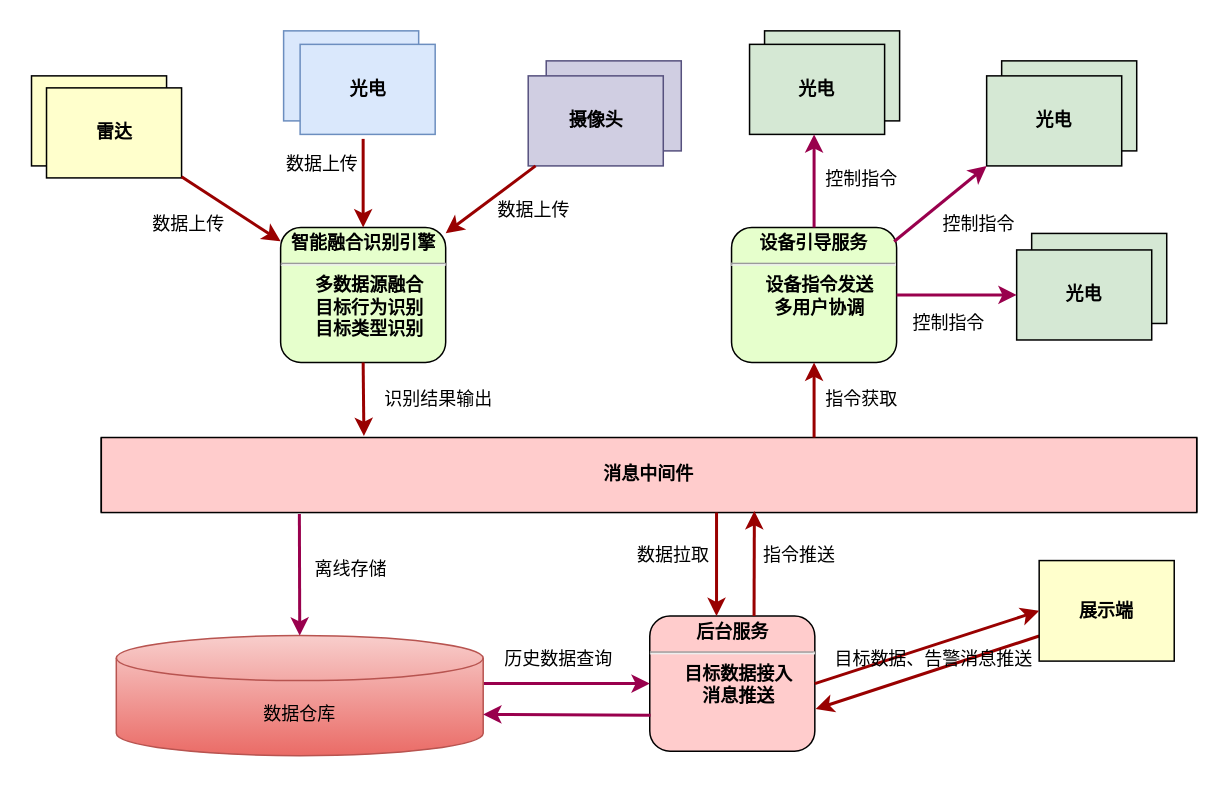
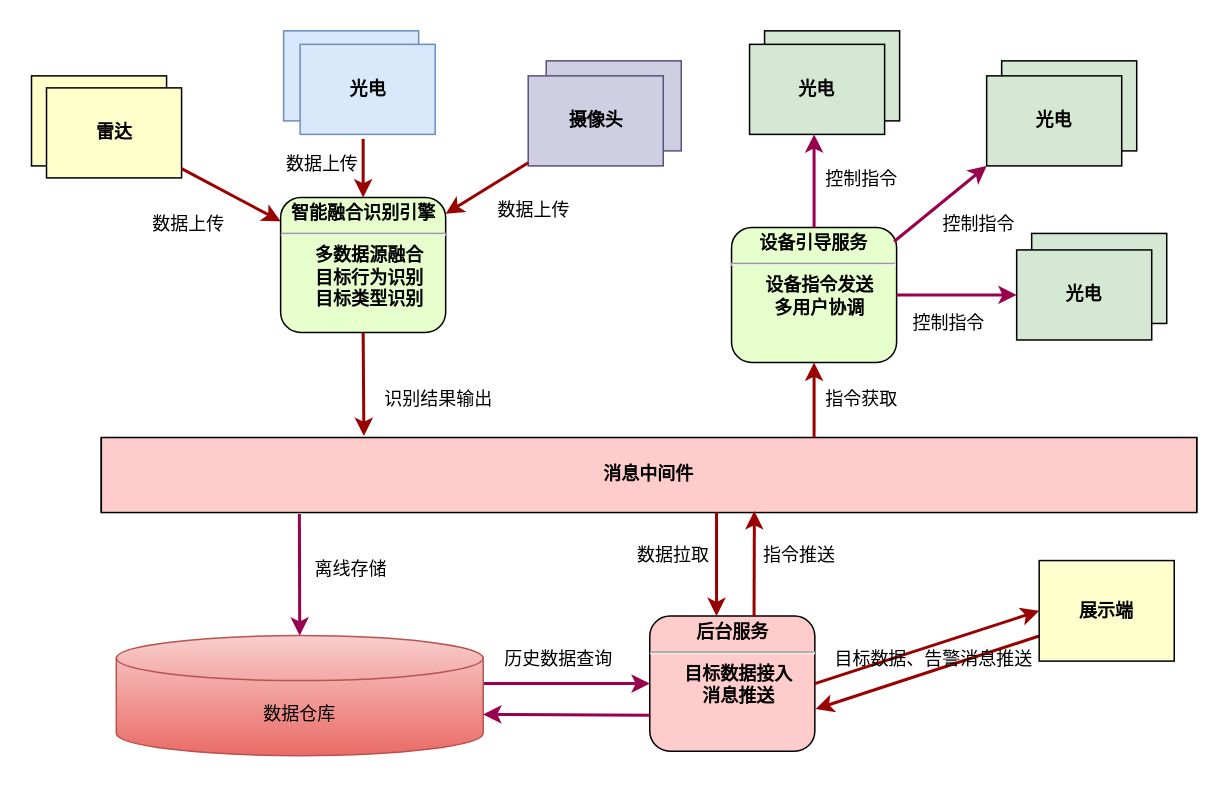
  <mxCell id="0" />
  <mxCell id="1" parent="0" />
  <mxCell id="2" value="" style="whiteSpace=wrap;align=center;verticalAlign=middle;fontStyle=1;strokeWidth=1;fillColor=#d5e8d4;" parent="1" vertex="1"><mxGeometry x="687" y="155" width="90" height="60" as="geometry" /></mxCell>
  <mxCell id="3" value="" style="whiteSpace=wrap;align=center;verticalAlign=middle;fontStyle=1;strokeWidth=1;fillColor=#d5e8d4;" parent="1" vertex="1"><mxGeometry x="667" y="40" width="90" height="60" as="geometry" /></mxCell>
  <mxCell id="4" value="" style="whiteSpace=wrap;align=center;verticalAlign=middle;fontStyle=1;strokeWidth=1;fillColor=#d5e8d4;" parent="1" vertex="1"><mxGeometry x="509" y="20" width="90" height="60" as="geometry" /></mxCell>
  <mxCell id="5" value="" style="whiteSpace=wrap;align=center;verticalAlign=middle;fontStyle=1;strokeWidth=1;fillColor=#FFFFCC" parent="1" vertex="1"><mxGeometry x="20.5" y="50" width="90" height="60" as="geometry" /></mxCell>
  <mxCell id="6" value="" style="whiteSpace=wrap;align=center;verticalAlign=middle;fontStyle=1;strokeWidth=1;fillColor=#dae8fc;strokeColor=#6c8ebf;" parent="1" vertex="1"><mxGeometry x="188.5" y="20" width="90" height="60" as="geometry" /></mxCell>
  <mxCell id="7" value="" style="whiteSpace=wrap;align=center;verticalAlign=middle;fontStyle=1;strokeWidth=1;fillColor=#d0cee2;strokeColor=#56517e;" parent="1" vertex="1"><mxGeometry x="363.5" y="40" width="90" height="60" as="geometry" /></mxCell>
- <mxCell id="8" value="&lt;p style=&quot;margin: 4px 0px 0px; text-align: center;&quot;&gt;&lt;strong&gt;智能融合识别引擎&lt;/strong&gt;&lt;/p&gt;&lt;hr&gt;&lt;p style=&quot;margin: 0px ; margin-left: 8px&quot;&gt;&lt;span&gt;多数据源融合&lt;/span&gt;&lt;br&gt;&lt;/p&gt;&lt;p style=&quot;margin: 0px ; margin-left: 8px&quot;&gt;目标行为识别&lt;/p&gt;&lt;p style=&quot;margin: 0px ; margin-left: 8px&quot;&gt;目标类型识别&lt;/p&gt;" style="verticalAlign=middle;align=center;overflow=fill;fontSize=12;fontFamily=Helvetica;html=1;rounded=1;fontStyle=1;strokeWidth=1;fillColor=#E6FFCC" parent="1" vertex="1"><mxGeometry x="186.5" y="151" width="110" height="90" as="geometry" /></mxCell>
+ <mxCell id="8" value="&lt;p style=&quot;margin: 4px 0px 0px; text-align: center;&quot;&gt;&lt;strong&gt;智能融合识别引擎&lt;/strong&gt;&lt;/p&gt;&lt;hr&gt;&lt;p style=&quot;margin: 0px ; margin-left: 8px&quot;&gt;&lt;span&gt;多数据源融合&lt;/span&gt;&lt;br&gt;&lt;/p&gt;&lt;p style=&quot;margin: 0px ; margin-left: 8px&quot;&gt;目标行为识别&lt;/p&gt;&lt;p style=&quot;margin: 0px ; margin-left: 8px&quot;&gt;目标类型识别&lt;/p&gt;" style="verticalAlign=middle;align=center;overflow=fill;fontSize=12;fontFamily=Helvetica;html=1;rounded=1;fontStyle=1;strokeWidth=1;fillColor=#E6FFCC" parent="1" vertex="1"><mxGeometry x="186.5" y="131" width="110" height="90" as="geometry" /></mxCell>
  <mxCell id="9" value="摄像头" style="whiteSpace=wrap;align=center;verticalAlign=middle;fontStyle=1;strokeWidth=1;fillColor=#d0cee2;strokeColor=#56517e;" parent="1" vertex="1"><mxGeometry x="351.5" y="50" width="90" height="60" as="geometry" /></mxCell>
  <mxCell id="10" value="雷达" style="whiteSpace=wrap;align=center;verticalAlign=middle;fontStyle=1;strokeWidth=1;fillColor=#FFFFCC" parent="1" vertex="1"><mxGeometry x="30.5" y="58" width="90" height="60" as="geometry" /></mxCell>
  <mxCell id="11" value="消息中间件" style="shape=process;whiteSpace=wrap;align=center;verticalAlign=middle;size=0;fontStyle=1;strokeWidth=1;fillColor=#FFCCCC" parent="1" vertex="1"><mxGeometry x="67" y="291" width="730" height="50" as="geometry" /></mxCell>
  <mxCell id="12" value="" style="edgeStyle=none;noEdgeStyle=1;strokeColor=#990000;strokeWidth=2;" parent="1" source="9" target="8" edge="1"><mxGeometry width="100" height="100" relative="1" as="geometry"><mxPoint x="-139.5" y="150" as="sourcePoint" /><mxPoint x="-39.5" y="50" as="targetPoint" /></mxGeometry></mxCell>
  <mxCell id="13" value="" style="strokeColor=#990000;strokeWidth=2;" parent="1" source="10" target="8" edge="1"><mxGeometry width="100" height="100" relative="1" as="geometry"><mxPoint x="120.5" y="90" as="sourcePoint" /><mxPoint x="220.5" y="-10" as="targetPoint" /></mxGeometry></mxCell>
  <mxCell id="14" value="&lt;p style=&quot;margin: 4px 0px 0px ; text-align: center&quot;&gt;&lt;strong&gt;后台服务&lt;/strong&gt;&lt;/p&gt;&lt;hr&gt;&lt;p style=&quot;margin: 0px ; margin-left: 8px&quot;&gt;目标数据接入&lt;/p&gt;&lt;p style=&quot;margin: 0px ; margin-left: 8px&quot;&gt;消息推送&lt;/p&gt;&lt;p style=&quot;margin: 0px ; margin-left: 8px&quot;&gt;&lt;br&gt;&lt;/p&gt;" style="verticalAlign=middle;align=center;overflow=fill;fontSize=12;fontFamily=Helvetica;html=1;rounded=1;fontStyle=1;strokeWidth=1;fillColor=#ffcccc;" parent="1" vertex="1"><mxGeometry x="432.5" y="410" width="110" height="90" as="geometry" /></mxCell>
  <mxCell id="15" value="数据上传" style="text;spacingTop=-5;align=center" parent="1" vertex="1"><mxGeometry x="110.5" y="140" width="30" height="20" as="geometry" /></mxCell>
  <mxCell id="16" value="数据上传" style="text;spacingTop=-5;align=center;strokeWidth=1;" parent="1" vertex="1"><mxGeometry x="340.5" y="131" width="30" height="20" as="geometry" /></mxCell>
  <mxCell id="17" value="识别结果输出" style="text;spacingTop=-5;align=center;strokeWidth=1;" parent="1" vertex="1"><mxGeometry x="277" y="257" width="30" height="20" as="geometry" /></mxCell>
  <mxCell id="18" value="" style="edgeStyle=elbowEdgeStyle;elbow=horizontal;strokeColor=#990000;strokeWidth=2" parent="1" edge="1"><mxGeometry width="100" height="100" relative="1" as="geometry"><mxPoint x="477" y="341" as="sourcePoint" /><mxPoint x="477" y="410" as="targetPoint" /><Array as="points"><mxPoint x="477" y="370" /></Array></mxGeometry></mxCell>
  <mxCell id="19" value="数据拉取" style="text;spacingTop=-5;align=center" parent="1" vertex="1"><mxGeometry x="433.5" y="361" width="30" height="20" as="geometry" /></mxCell>
  <mxCell id="20" value="光电" style="whiteSpace=wrap;align=center;verticalAlign=middle;fontStyle=1;strokeWidth=1;fillColor=#dae8fc;strokeColor=#6c8ebf;" parent="1" vertex="1"><mxGeometry x="199.5" y="29" width="90" height="60" as="geometry" /></mxCell>
  <mxCell id="21" value="" style="edgeStyle=none;noEdgeStyle=1;strokeColor=#990000;strokeWidth=2;entryX=0.5;entryY=0;entryDx=0;entryDy=0;" parent="1" target="8" edge="1"><mxGeometry width="100" height="100" relative="1" as="geometry"><mxPoint x="241.5" y="92" as="sourcePoint" /><mxPoint x="76.5" y="140" as="targetPoint" /></mxGeometry></mxCell>
  <mxCell id="22" value="数据上传" style="text;spacingTop=-5;align=center;strokeWidth=1;" parent="1" vertex="1"><mxGeometry x="199.5" y="100" width="30" height="20" as="geometry" /></mxCell>
  <mxCell id="23" value="" style="strokeColor=#990000;strokeWidth=2;exitX=0.5;exitY=1;exitDx=0;exitDy=0;elbow=vertical;" parent="1" source="8" edge="1"><mxGeometry width="100" height="100" relative="1" as="geometry"><mxPoint x="518" y="210" as="sourcePoint" /><mxPoint x="242" y="290" as="targetPoint" /></mxGeometry></mxCell>
  <mxCell id="24" value="" style="elbow=horizontal;strokeColor=#990000;strokeWidth=2;exitX=0;exitY=0.75;exitDx=0;exitDy=0;" parent="1" source="25" edge="1"><mxGeometry width="100" height="100" relative="1" as="geometry"><mxPoint x="667" y="472" as="sourcePoint" /><mxPoint x="543" y="472" as="targetPoint" /></mxGeometry></mxCell>
  <mxCell id="25" value="展示端" style="whiteSpace=wrap;align=center;verticalAlign=middle;fontStyle=1;strokeWidth=1;fillColor=#FFFFCC" parent="1" vertex="1"><mxGeometry x="692" y="373" width="90" height="67" as="geometry" /></mxCell>
  <mxCell id="26" value="" style="elbow=horizontal;strokeColor=#990000;strokeWidth=2;entryX=0;entryY=0.5;entryDx=0;entryDy=0;exitX=1;exitY=0.5;exitDx=0;exitDy=0;" parent="1" source="14" target="25" edge="1"><mxGeometry width="100" height="100" relative="1" as="geometry"><mxPoint x="513" y="500" as="sourcePoint" /><mxPoint x="495" y="510" as="targetPoint" /></mxGeometry></mxCell>
  <mxCell id="27" value="光电" style="whiteSpace=wrap;align=center;verticalAlign=middle;fontStyle=1;strokeWidth=1;fillColor=#d5e8d4;" parent="1" vertex="1"><mxGeometry x="499" y="29" width="90" height="60" as="geometry" /></mxCell>
  <mxCell id="28" value="光电" style="whiteSpace=wrap;align=center;verticalAlign=middle;fontStyle=1;strokeWidth=1;fillColor=#d5e8d4;" parent="1" vertex="1"><mxGeometry x="677" y="166" width="90" height="60" as="geometry" /></mxCell>
  <mxCell id="29" value="&lt;p style=&quot;margin: 4px 0px 0px ; text-align: center&quot;&gt;设备引导服务&lt;/p&gt;&lt;hr&gt;&lt;p style=&quot;margin: 0px ; margin-left: 8px&quot;&gt;设备指令发送&lt;/p&gt;&lt;p style=&quot;margin: 0px ; margin-left: 8px&quot;&gt;多用户协调&lt;/p&gt;" style="verticalAlign=middle;align=center;overflow=fill;fontSize=12;fontFamily=Helvetica;html=1;rounded=1;fontStyle=1;strokeWidth=1;fillColor=#E6FFCC" parent="1" vertex="1"><mxGeometry x="487" y="151" width="110" height="90" as="geometry" /></mxCell>
  <mxCell id="30" value="" style="elbow=horizontal;strokeColor=#990000;strokeWidth=2;exitX=0.75;exitY=0;exitDx=0;exitDy=0;entryX=0.563;entryY=0.98;entryDx=0;entryDy=0;entryPerimeter=0;" parent="1" edge="1"><mxGeometry width="100" height="100" relative="1" as="geometry"><mxPoint x="502" y="410" as="sourcePoint" /><mxPoint x="502.2" y="340" as="targetPoint" /></mxGeometry></mxCell>
  <mxCell id="31" value="指令推送" style="text;spacingTop=-5;align=center" parent="1" vertex="1"><mxGeometry x="517.5" y="361" width="30" height="20" as="geometry" /></mxCell>
  <mxCell id="32" value="" style="edgeStyle=none;noEdgeStyle=1;strokeColor=#990000;strokeWidth=2;entryX=0.5;entryY=1;entryDx=0;entryDy=0;" parent="1" target="29" edge="1"><mxGeometry width="100" height="100" relative="1" as="geometry"><mxPoint x="542" y="291" as="sourcePoint" /><mxPoint x="251.2" y="301.35" as="targetPoint" /></mxGeometry></mxCell>
  <mxCell id="33" value="指令获取" style="text;spacingTop=-5;align=center;strokeWidth=1;" parent="1" vertex="1"><mxGeometry x="559" y="257" width="30" height="20" as="geometry" /></mxCell>
  <mxCell id="34" value="" style="endArrow=classic;html=1;strokeColor=#99004D;strokeWidth=2;entryX=0;entryY=0.5;entryDx=0;entryDy=0;exitX=1;exitY=0.5;exitDx=0;exitDy=0;" parent="1" source="29" target="28" edge="1"><mxGeometry width="50" height="50" relative="1" as="geometry"><mxPoint x="687" y="290" as="sourcePoint" /><mxPoint x="737" y="240" as="targetPoint" /></mxGeometry></mxCell>
  <mxCell id="35" value="" style="endArrow=classic;html=1;strokeColor=#99004D;strokeWidth=2;exitX=0.5;exitY=0;exitDx=0;exitDy=0;" parent="1" source="29" edge="1"><mxGeometry width="50" height="50" relative="1" as="geometry"><mxPoint x="487" y="130" as="sourcePoint" /><mxPoint x="542" y="89" as="targetPoint" /></mxGeometry></mxCell>
  <mxCell id="36" value="光电" style="whiteSpace=wrap;align=center;verticalAlign=middle;fontStyle=1;strokeWidth=1;fillColor=#d5e8d4;" parent="1" vertex="1"><mxGeometry x="657" y="50" width="90" height="60" as="geometry" /></mxCell>
  <mxCell id="37" value="" style="endArrow=classic;html=1;strokeColor=#99004D;strokeWidth=2;exitX=0.985;exitY=0.104;exitDx=0;exitDy=0;exitPerimeter=0;entryX=0;entryY=1;entryDx=0;entryDy=0;" parent="1" source="29" target="36" edge="1"><mxGeometry width="50" height="50" relative="1" as="geometry"><mxPoint x="587" y="154" as="sourcePoint" /><mxPoint x="667" y="120" as="targetPoint" /></mxGeometry></mxCell>
  <mxCell id="38" value="数据仓库" style="shape=cylinder3;whiteSpace=wrap;html=1;boundedLbl=1;backgroundOutline=1;size=15;strokeColor=#b85450;fillColor=#f8cecc;gradientColor=#ea6b66;" parent="1" vertex="1"><mxGeometry x="77" y="423" width="244.5" height="80" as="geometry" /></mxCell>
  <mxCell id="39" value="" style="endArrow=classic;html=1;strokeColor=#99004D;strokeWidth=2;entryX=0.5;entryY=0;entryDx=0;entryDy=0;entryPerimeter=0;" parent="1" target="38" edge="1"><mxGeometry width="50" height="50" relative="1" as="geometry"><mxPoint x="199" y="342" as="sourcePoint" /><mxPoint x="247" y="450" as="targetPoint" /></mxGeometry></mxCell>
  <mxCell id="40" value="离线存储" style="text;spacingTop=-5;align=center" parent="1" vertex="1"><mxGeometry x="218.5" y="370" width="30" height="20" as="geometry" /></mxCell>
  <mxCell id="41" value="" style="endArrow=classic;html=1;strokeColor=#99004D;strokeWidth=2;entryX=0;entryY=0.5;entryDx=0;entryDy=0;" parent="1" target="14" edge="1"><mxGeometry width="50" height="50" relative="1" as="geometry"><mxPoint x="322" y="455" as="sourcePoint" /><mxPoint x="427" y="450" as="targetPoint" /></mxGeometry></mxCell>
  <mxCell id="42" value="" style="endArrow=classic;html=1;strokeColor=#99004D;strokeWidth=2;entryX=1;entryY=0;entryDx=0;entryDy=52.5;entryPerimeter=0;" parent="1" target="38" edge="1"><mxGeometry width="50" height="50" relative="1" as="geometry"><mxPoint x="433" y="476" as="sourcePoint" /><mxPoint x="377" y="530" as="targetPoint" /></mxGeometry></mxCell>
  <mxCell id="43" value="历史数据查询" style="text;spacingTop=-5;align=center" parent="1" vertex="1"><mxGeometry x="357" y="430" width="30" height="20" as="geometry" /></mxCell>
  <mxCell id="44" value="目标数据、告警消息推送" style="text;spacingTop=-5;align=center;strokeWidth=1;" parent="1" vertex="1"><mxGeometry x="607" y="430" width="30" height="20" as="geometry" /></mxCell>
  <mxCell id="45" value="控制指令" style="text;spacingTop=-5;align=center;strokeWidth=1;" parent="1" vertex="1"><mxGeometry x="617" y="206" width="30" height="20" as="geometry" /></mxCell>
  <mxCell id="46" value="控制指令" style="text;spacingTop=-5;align=center;strokeWidth=1;" parent="1" vertex="1"><mxGeometry x="637" y="140" width="30" height="20" as="geometry" /></mxCell>
  <mxCell id="47" value="控制指令" style="text;spacingTop=-5;align=center;strokeWidth=1;" parent="1" vertex="1"><mxGeometry x="559" y="110" width="30" height="20" as="geometry" /></mxCell>
